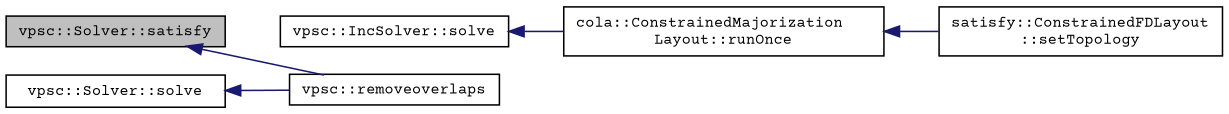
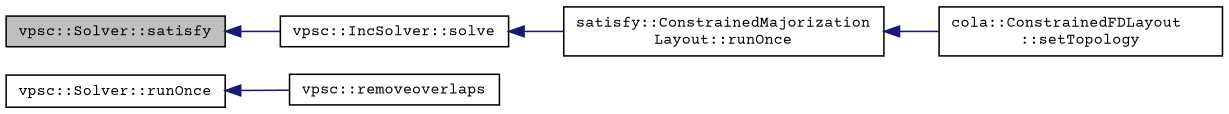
  digraph {
    fontname="Courier Prime"
    rankdir=LR
    node [color=black fillcolor=white fontname="Courier Prime" fontsize=10 shape=record style=filled]
    edge [color=midnightblue dir=back fontname="Courier Prime" fontsize=10 labelfontname=Helvetica labelfontsize=10 style=solid]
    n1 [fillcolor=grey75 fontcolor=black height=0.2 label="vpsc::Solver::satisfy" width=0.4]
    n2 [height=0.2 label="vpsc::IncSolver::solve" width=0.4]
-   n3 [height=0.2 label="vpsc::Solver::solve" width=0.4]
+   n3 [height=0.2 label="vpsc::Solver::runOnce" width=0.4]
    n4 [height=0.2 label="vpsc::removeoverlaps" width=0.4]
-   n5 [height=0.2 label="cola::ConstrainedMajorization\lLayout::runOnce" width=0.4]
-   n6 [height=0.2 label="satisfy::ConstrainedFDLayout\l::setTopology" width=0.4]
-   n1 -> n4
+   n5 [height=0.2 label="satisfy::ConstrainedMajorization\lLayout::runOnce" width=0.4]
+   n6 [height=0.2 label="cola::ConstrainedFDLayout\l::setTopology" width=0.4]
+   n1 -> n2
    n2 -> n5
    n3 -> n4
    n5 -> n6
  }
